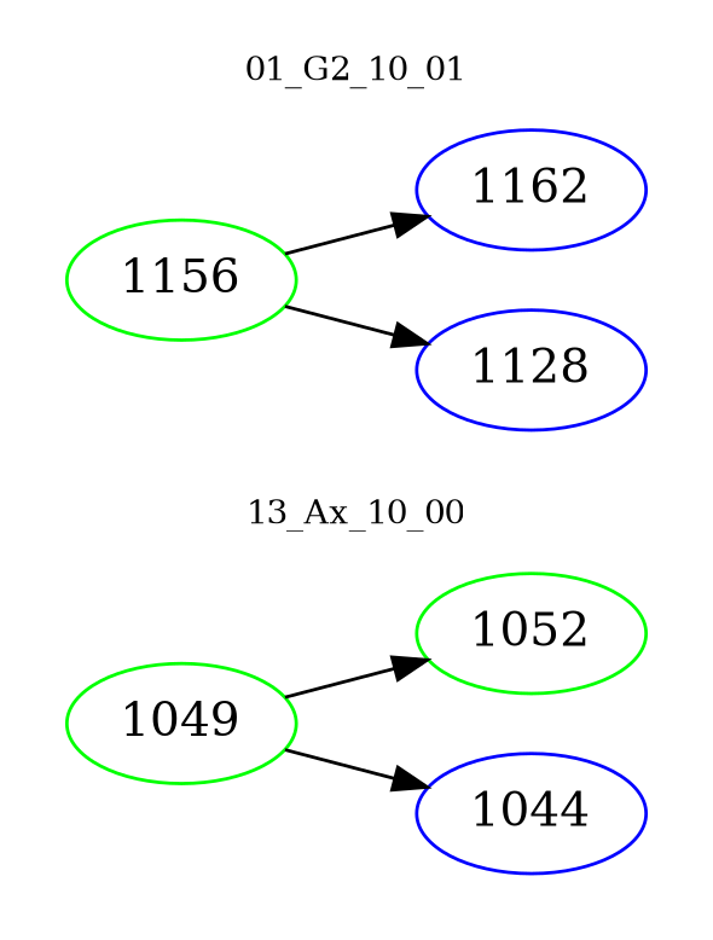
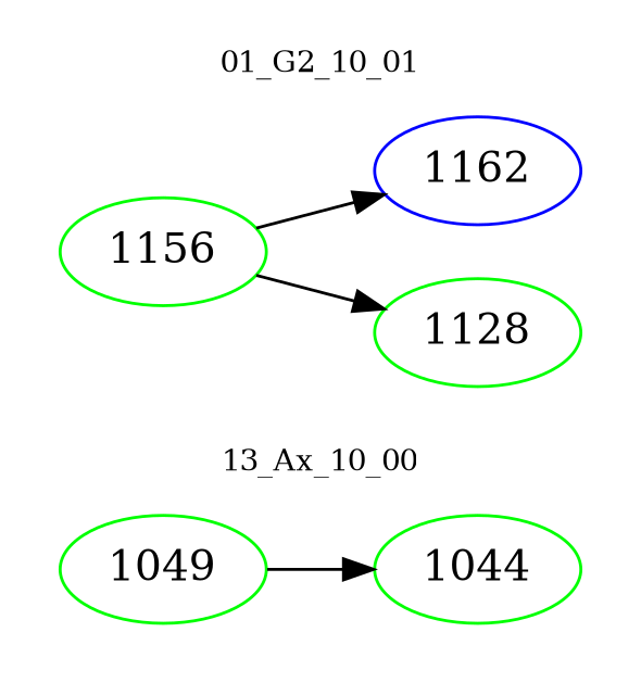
  digraph {
    rankdir=LR
    node [color=green]
    edge [color=black]
    n1 [label=1049]
-   n2 [color=blue label=1044]
-   n3 [label=1052]
+   n2 [label=1044]
    n4 [label=1156]
-   n5 [color=blue label=1128]
+   n5 [label=1128]
    n6 [color=blue label=1162]
    subgraph cluster_1 {
      color=white
      fontsize=10
      label="13_Ax_10_00"
      n1
      n2
-     n3
    }
    subgraph cluster_2 {
      color=white
      fontsize=10
      label="01_G2_10_01"
      n4
      n5
      n6
    }
    n1 -> n2
-   n1 -> n3
    n4 -> n5
    n4 -> n6
  }
